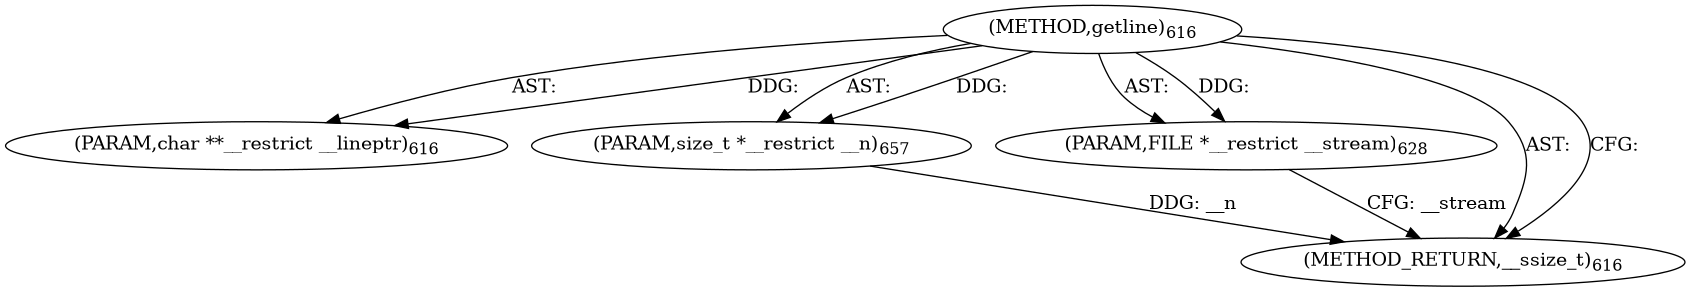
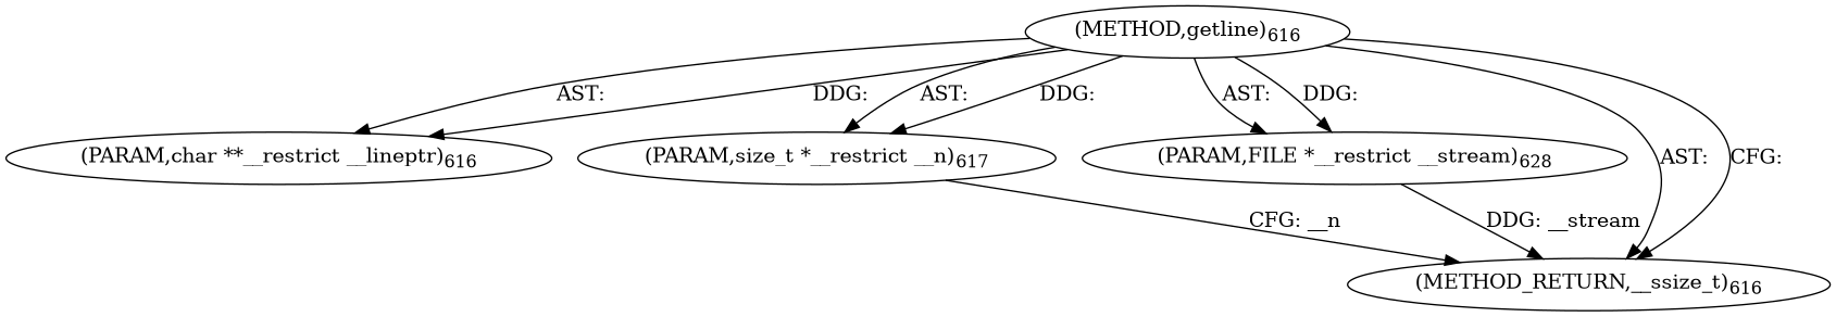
  digraph {
    n1 [label=<(METHOD,getline)<SUB>616</SUB>>]
    n2 [label=<(PARAM,char **__restrict __lineptr)<SUB>616</SUB>>]
-   n3 [label=<(PARAM,size_t *__restrict __n)<SUB>657</SUB>>]
+   n3 [label=<(PARAM,size_t *__restrict __n)<SUB>617</SUB>>]
    n4 [label=<(PARAM,FILE *__restrict __stream)<SUB>628</SUB>>]
    n5 [label=<(METHOD_RETURN,__ssize_t)<SUB>616</SUB>>]
    n1 -> n2 [label="AST: "]
    n1 -> n2 [label="DDG: "]
    n1 -> n3 [label="AST: "]
    n1 -> n3 [label="DDG: "]
    n1 -> n4 [label="AST: "]
    n1 -> n4 [label="DDG: "]
    n1 -> n5 [label="AST: "]
    n1 -> n5 [label="CFG: "]
-   n3 -> n5 [label="DDG: __n"]
-   n4 -> n5 [label="CFG: __stream"]
+   n3 -> n5 [label="CFG: __n"]
+   n4 -> n5 [label="DDG: __stream"]
  }
